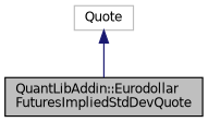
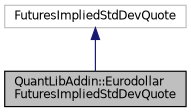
  digraph {
    node [fontname=Helvetica fontsize=10 shape=record style=filled]
    n1 [color=black fillcolor=grey75 fontcolor=black height=0.2 label="QuantLibAddin::Eurodollar\lFuturesImpliedStdDevQuote" width=0.4]
-   n2 [color=grey75 fillcolor=white height=0.2 label=Quote width=0.4]
+   n2 [color=grey75 fillcolor=white height=0.2 label=FuturesImpliedStdDevQuote width=0.4]
    n2 -> n1 [color=midnightblue dir=back fontname=Helvetica fontsize=10 labelfontname=Helvetica labelfontsize=10 style=solid]
  }
